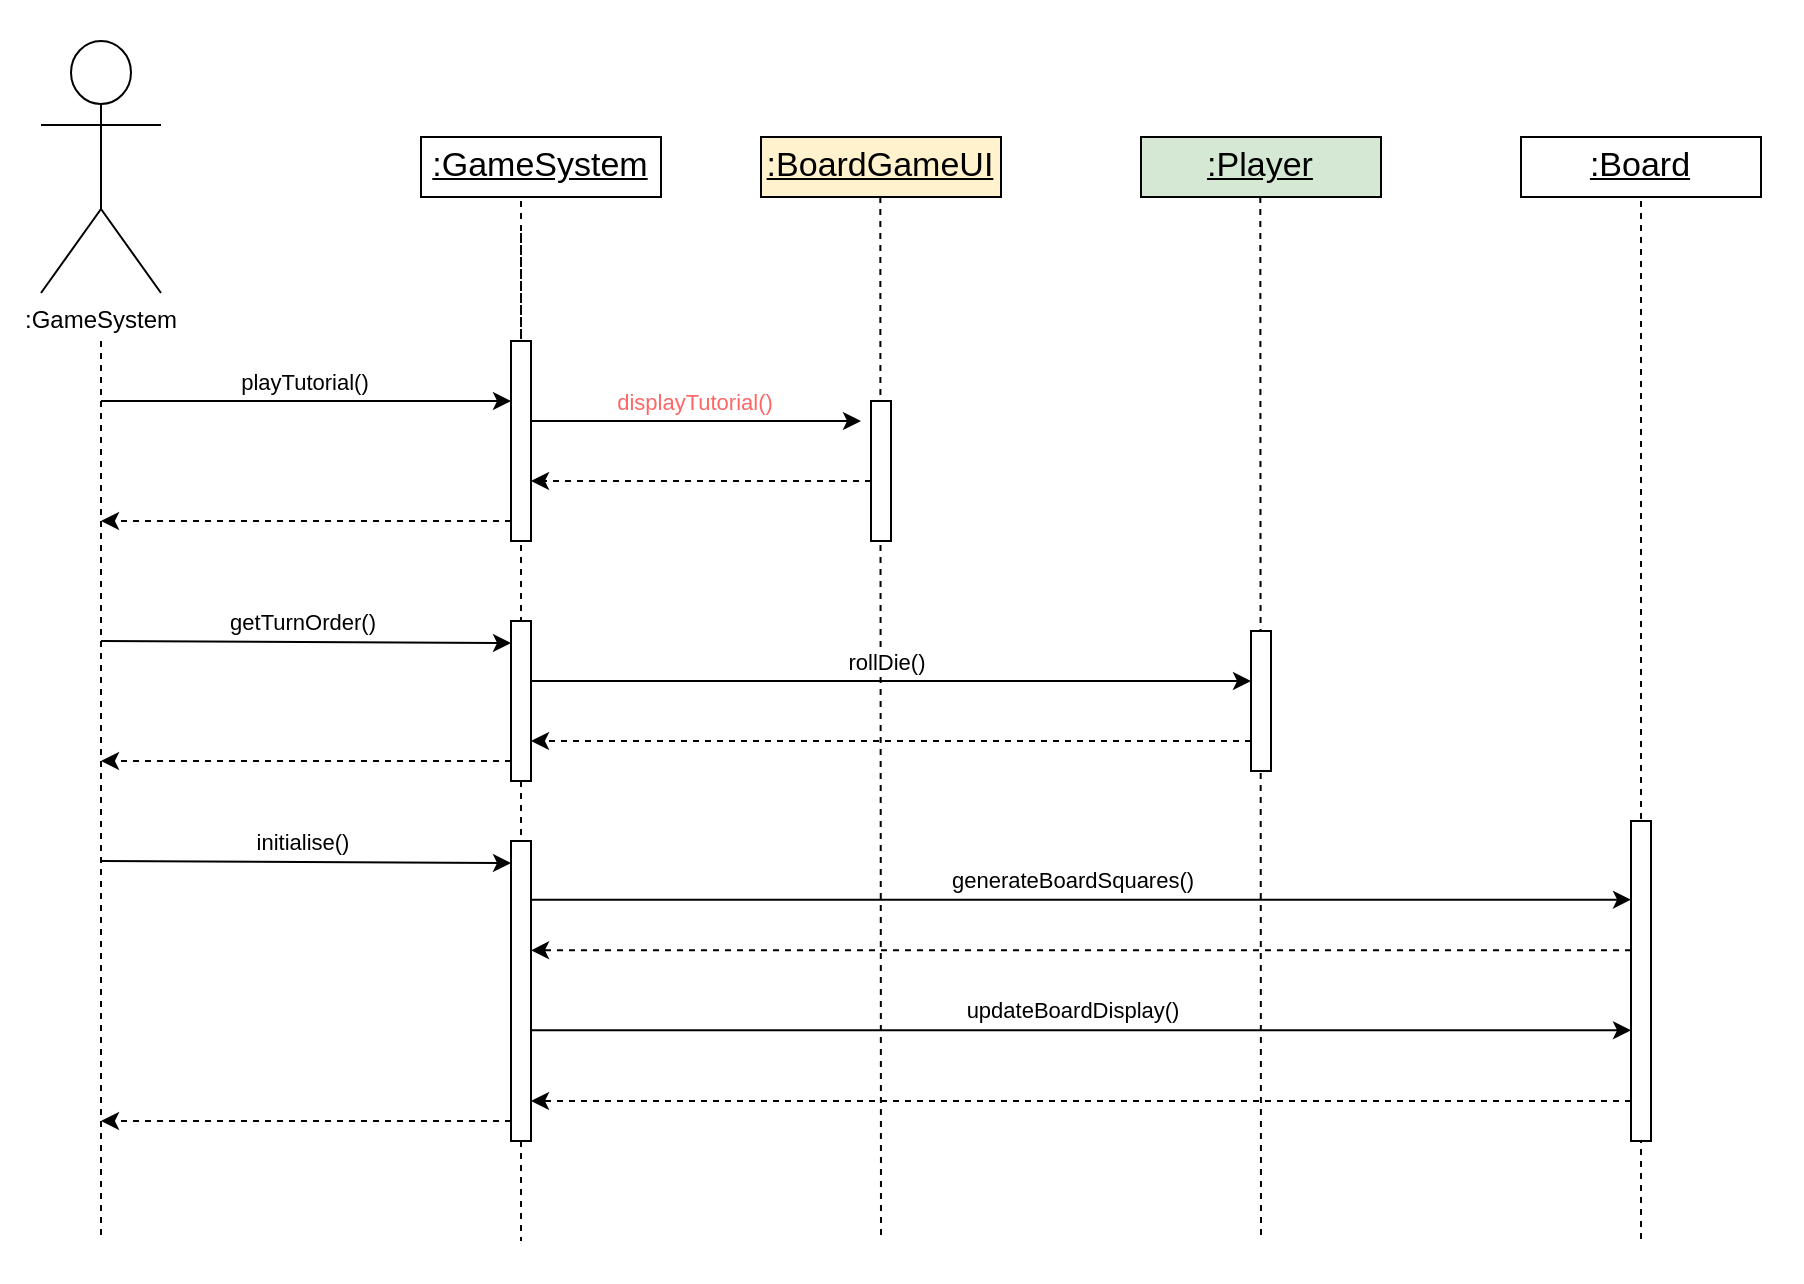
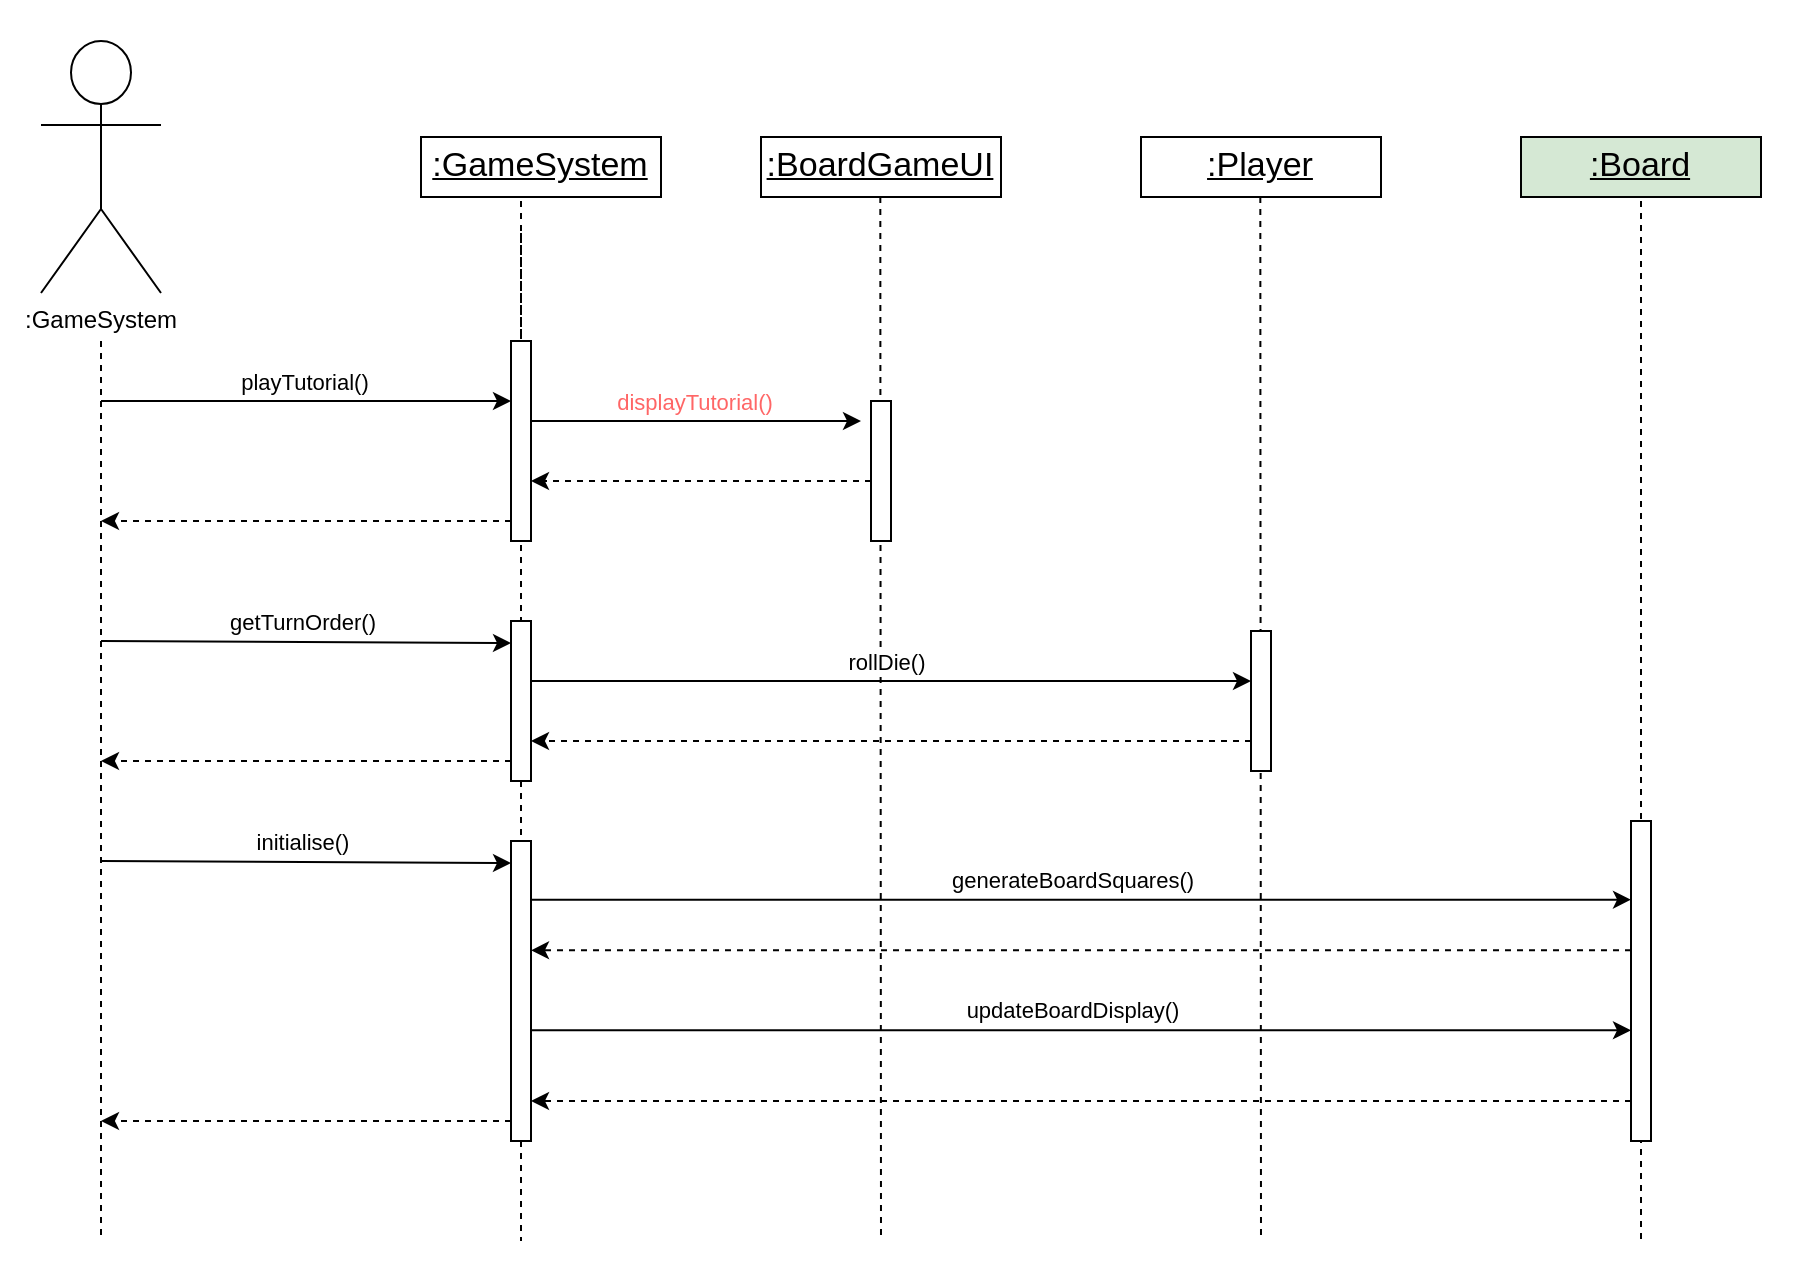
  <mxCell id="0" />
  <mxCell id="1" parent="0" />
  <mxCell id="2" style="edgeStyle=orthogonalEdgeStyle;rounded=0;orthogonalLoop=1;jettySize=auto;html=1;dashed=1;endArrow=none;endFill=0;" parent="1" edge="1"><mxGeometry relative="1" as="geometry"><mxPoint x="50" y="620" as="targetPoint" /><mxPoint x="50" y="170" as="sourcePoint" /></mxGeometry></mxCell>
  <mxCell id="3" value=":GameSystem" style="shape=umlActor;verticalLabelPosition=bottom;verticalAlign=top;html=1;outlineConnect=0;" parent="1" vertex="1"><mxGeometry x="20" y="20" width="60" height="126" as="geometry" /></mxCell>
  <mxCell id="4" value=":GameSystem" style="html=1;whiteSpace=wrap;fontStyle=4;fontSize=17;horizontal=1;" parent="1" vertex="1"><mxGeometry x="210" y="68" width="120" height="30" as="geometry" /></mxCell>
  <mxCell id="5" style="edgeStyle=orthogonalEdgeStyle;rounded=0;orthogonalLoop=1;jettySize=auto;html=1;dashed=1;endArrow=none;endFill=0;exitX=0.5;exitY=1;exitDx=0;exitDy=0;" parent="1" source="14" edge="1"><mxGeometry relative="1" as="geometry"><mxPoint x="260" y="620" as="targetPoint" /><mxPoint x="260" y="116" as="sourcePoint" /><Array as="points"><mxPoint x="260" y="406" /></Array></mxGeometry></mxCell>
  <mxCell id="6" value="" style="edgeStyle=orthogonalEdgeStyle;rounded=0;orthogonalLoop=1;jettySize=auto;html=1;dashed=1;endArrow=none;endFill=0;exitX=0.5;exitY=1;exitDx=0;exitDy=0;" parent="1" source="4" edge="1"><mxGeometry relative="1" as="geometry"><mxPoint x="260" y="196" as="targetPoint" /><mxPoint x="260" y="56" as="sourcePoint" /><Array as="points"><mxPoint x="260" y="206" /><mxPoint x="260" y="206" /></Array></mxGeometry></mxCell>
  <mxCell id="7" value="" style="endArrow=classic;html=1;rounded=0;" parent="1" target="15" edge="1"><mxGeometry width="50" height="50" relative="1" as="geometry"><mxPoint x="50" y="200" as="sourcePoint" /><mxPoint x="140" y="200" as="targetPoint" /></mxGeometry></mxCell>
  <mxCell id="8" value="playTutorial()" style="edgeLabel;html=1;align=center;verticalAlign=middle;resizable=0;points=[];" parent="7" vertex="1" connectable="0"><mxGeometry x="-0.019" relative="1" as="geometry"><mxPoint y="-10" as="offset" /></mxGeometry></mxCell>
  <mxCell id="9" value="" style="endArrow=classic;dashed=1;html=1;rounded=0;" parent="1" edge="1"><mxGeometry width="50" height="50" relative="1" as="geometry"><mxPoint x="255" y="260" as="sourcePoint" /><mxPoint x="50" y="260" as="targetPoint" /></mxGeometry></mxCell>
  <mxCell id="10" value="" style="endArrow=classic;html=1;rounded=0;entryX=0;entryY=0;entryDx=0;entryDy=5;entryPerimeter=0;" parent="1" edge="1"><mxGeometry width="50" height="50" relative="1" as="geometry"><mxPoint x="50" y="320" as="sourcePoint" /><mxPoint x="255" y="321" as="targetPoint" /></mxGeometry></mxCell>
  <mxCell id="11" value="getTurnOrder()" style="edgeLabel;html=1;align=center;verticalAlign=middle;resizable=0;points=[];" parent="10" vertex="1" connectable="0"><mxGeometry x="-0.019" relative="1" as="geometry"><mxPoint y="-10" as="offset" /></mxGeometry></mxCell>
  <mxCell id="12" value="" style="endArrow=classic;dashed=1;html=1;rounded=0;" parent="1" edge="1"><mxGeometry width="50" height="50" relative="1" as="geometry"><mxPoint x="255" y="380" as="sourcePoint" /><mxPoint x="50" y="380" as="targetPoint" /></mxGeometry></mxCell>
  <mxCell id="13" value="" style="edgeStyle=orthogonalEdgeStyle;rounded=0;orthogonalLoop=1;jettySize=auto;html=1;dashed=1;endArrow=none;endFill=0;exitX=0.5;exitY=1;exitDx=0;exitDy=0;" parent="1" target="14" edge="1"><mxGeometry relative="1" as="geometry"><mxPoint x="260" y="460" as="targetPoint" /><mxPoint x="260" y="116" as="sourcePoint" /><Array as="points"><mxPoint x="260" y="240" /><mxPoint x="260" y="240" /></Array></mxGeometry></mxCell>
  <mxCell id="14" value="" style="html=1;points=[[0,0,0,0,5],[0,1,0,0,-5],[1,0,0,0,5],[1,1,0,0,-5]];perimeter=orthogonalPerimeter;outlineConnect=0;targetShapes=umlLifeline;portConstraint=eastwest;newEdgeStyle={&quot;curved&quot;:0,&quot;rounded&quot;:0};" parent="1" vertex="1"><mxGeometry x="255" y="310" width="10" height="80" as="geometry" /></mxCell>
  <mxCell id="15" value="" style="html=1;points=[[0,0,0,0,5],[0,1,0,0,-5],[1,0,0,0,5],[1,1,0,0,-5]];perimeter=orthogonalPerimeter;outlineConnect=0;targetShapes=umlLifeline;portConstraint=eastwest;newEdgeStyle={&quot;curved&quot;:0,&quot;rounded&quot;:0};" parent="1" vertex="1"><mxGeometry x="255" y="170" width="10" height="100" as="geometry" /></mxCell>
  <mxCell id="16" value="" style="endArrow=classic;html=1;rounded=0;entryX=0;entryY=0;entryDx=0;entryDy=5;entryPerimeter=0;" parent="1" edge="1"><mxGeometry width="50" height="50" relative="1" as="geometry"><mxPoint x="50" y="430" as="sourcePoint" /><mxPoint x="255" y="431" as="targetPoint" /></mxGeometry></mxCell>
  <mxCell id="17" value="initialise()" style="edgeLabel;html=1;align=center;verticalAlign=middle;resizable=0;points=[];" parent="16" vertex="1" connectable="0"><mxGeometry x="-0.019" relative="1" as="geometry"><mxPoint y="-10" as="offset" /></mxGeometry></mxCell>
  <mxCell id="18" value="" style="endArrow=classic;dashed=1;html=1;rounded=0;" parent="1" edge="1"><mxGeometry width="50" height="50" relative="1" as="geometry"><mxPoint x="255" y="560" as="sourcePoint" /><mxPoint x="50" y="560" as="targetPoint" /></mxGeometry></mxCell>
  <mxCell id="19" value="" style="html=1;points=[[0,0,0,0,5],[0,1,0,0,-5],[1,0,0,0,5],[1,1,0,0,-5]];perimeter=orthogonalPerimeter;outlineConnect=0;targetShapes=umlLifeline;portConstraint=eastwest;newEdgeStyle={&quot;curved&quot;:0,&quot;rounded&quot;:0};" parent="1" vertex="1"><mxGeometry x="255" y="420" width="10" height="150" as="geometry" /></mxCell>
- <mxCell id="20" value=":BoardGameUI" style="html=1;whiteSpace=wrap;fontStyle=4;fontSize=17;horizontal=1;fillColor=#fff2cc;" vertex="1" parent="1"><mxGeometry x="380" y="68" width="120" height="30" as="geometry" /></mxCell>
+ <mxCell id="20" value=":BoardGameUI" style="html=1;whiteSpace=wrap;fontStyle=4;fontSize=17;horizontal=1;" vertex="1" parent="1"><mxGeometry x="380" y="68" width="120" height="30" as="geometry" /></mxCell>
  <mxCell id="21" value="" style="endArrow=classic;html=1;rounded=0;" edge="1" parent="1"><mxGeometry width="50" height="50" relative="1" as="geometry"><mxPoint x="265" y="210" as="sourcePoint" /><mxPoint x="430" y="210" as="targetPoint" /></mxGeometry></mxCell>
  <mxCell id="22" value="&lt;font color=&quot;#ff6666&quot;&gt;displayTutorial()&lt;/font&gt;" style="edgeLabel;html=1;align=center;verticalAlign=middle;resizable=0;points=[];strokeColor=#FF7575;fillColor=#FF6666;" vertex="1" connectable="0" parent="21"><mxGeometry x="-0.019" relative="1" as="geometry"><mxPoint y="-10" as="offset" /></mxGeometry></mxCell>
  <mxCell id="23" value="" style="edgeStyle=orthogonalEdgeStyle;rounded=0;orthogonalLoop=1;jettySize=auto;html=1;dashed=1;endArrow=none;endFill=0;exitX=0.5;exitY=1;exitDx=0;exitDy=0;" edge="1" parent="1"><mxGeometry relative="1" as="geometry"><mxPoint x="440" y="620" as="targetPoint" /><mxPoint x="439.66" y="98" as="sourcePoint" /><Array as="points"><mxPoint x="440" y="190" /><mxPoint x="440" y="190" /></Array></mxGeometry></mxCell>
  <mxCell id="24" value="" style="html=1;points=[[0,0,0,0,5],[0,1,0,0,-5],[1,0,0,0,5],[1,1,0,0,-5]];perimeter=orthogonalPerimeter;outlineConnect=0;targetShapes=umlLifeline;portConstraint=eastwest;newEdgeStyle={&quot;curved&quot;:0,&quot;rounded&quot;:0};" vertex="1" parent="1"><mxGeometry x="435" y="200" width="10" height="70" as="geometry" /></mxCell>
  <mxCell id="25" value="" style="endArrow=classic;dashed=1;html=1;rounded=0;" edge="1" parent="1" target="15"><mxGeometry width="50" height="50" relative="1" as="geometry"><mxPoint x="435" y="240" as="sourcePoint" /><mxPoint x="270" y="240" as="targetPoint" /></mxGeometry></mxCell>
- <mxCell id="26" value=":Player" style="html=1;whiteSpace=wrap;fontStyle=4;fontSize=17;horizontal=1;fillColor=#d5e8d4;" vertex="1" parent="1"><mxGeometry x="570" y="68" width="120" height="30" as="geometry" /></mxCell>
+ <mxCell id="26" value=":Player" style="html=1;whiteSpace=wrap;fontStyle=4;fontSize=17;horizontal=1;" vertex="1" parent="1"><mxGeometry x="570" y="68" width="120" height="30" as="geometry" /></mxCell>
  <mxCell id="27" value="" style="edgeStyle=orthogonalEdgeStyle;rounded=0;orthogonalLoop=1;jettySize=auto;html=1;dashed=1;endArrow=none;endFill=0;exitX=0.5;exitY=1;exitDx=0;exitDy=0;" edge="1" parent="1"><mxGeometry relative="1" as="geometry"><mxPoint x="630" y="620" as="targetPoint" /><mxPoint x="629.66" y="98" as="sourcePoint" /><Array as="points"><mxPoint x="630" y="190" /><mxPoint x="630" y="190" /></Array></mxGeometry></mxCell>
  <mxCell id="28" value="" style="html=1;points=[[0,0,0,0,5],[0,1,0,0,-5],[1,0,0,0,5],[1,1,0,0,-5]];perimeter=orthogonalPerimeter;outlineConnect=0;targetShapes=umlLifeline;portConstraint=eastwest;newEdgeStyle={&quot;curved&quot;:0,&quot;rounded&quot;:0};" vertex="1" parent="1"><mxGeometry x="625" y="315" width="10" height="70" as="geometry" /></mxCell>
  <mxCell id="29" value="" style="endArrow=classic;html=1;rounded=0;" edge="1" parent="1" target="28"><mxGeometry width="50" height="50" relative="1" as="geometry"><mxPoint x="265" y="340" as="sourcePoint" /><mxPoint x="470" y="341" as="targetPoint" /></mxGeometry></mxCell>
  <mxCell id="30" value="rollDie()" style="edgeLabel;html=1;align=center;verticalAlign=middle;resizable=0;points=[];" vertex="1" connectable="0" parent="29"><mxGeometry x="-0.019" relative="1" as="geometry"><mxPoint y="-10" as="offset" /></mxGeometry></mxCell>
  <mxCell id="31" value="" style="endArrow=classic;dashed=1;html=1;rounded=0;" edge="1" parent="1"><mxGeometry width="50" height="50" relative="1" as="geometry"><mxPoint x="625" y="370" as="sourcePoint" /><mxPoint x="265" y="370" as="targetPoint" /></mxGeometry></mxCell>
- <mxCell id="32" value=":Board" style="html=1;whiteSpace=wrap;fontStyle=4;fontSize=17;horizontal=1;" vertex="1" parent="1"><mxGeometry x="760" y="68" width="120" height="30" as="geometry" /></mxCell>
+ <mxCell id="32" value=":Board" style="html=1;whiteSpace=wrap;fontStyle=4;fontSize=17;horizontal=1;fillColor=#d5e8d4;" vertex="1" parent="1"><mxGeometry x="760" y="68" width="120" height="30" as="geometry" /></mxCell>
  <mxCell id="33" value="" style="edgeStyle=orthogonalEdgeStyle;rounded=0;orthogonalLoop=1;jettySize=auto;html=1;dashed=1;endArrow=none;endFill=0;" edge="1" parent="1"><mxGeometry relative="1" as="geometry"><mxPoint x="820" y="620" as="targetPoint" /><mxPoint x="820" y="100" as="sourcePoint" /><Array as="points"><mxPoint x="819.66" y="100" /><mxPoint x="819.66" y="100" /></Array></mxGeometry></mxCell>
  <mxCell id="34" value="" style="html=1;points=[[0,0,0,0,5],[0,1,0,0,-5],[1,0,0,0,5],[1,1,0,0,-5]];perimeter=orthogonalPerimeter;outlineConnect=0;targetShapes=umlLifeline;portConstraint=eastwest;newEdgeStyle={&quot;curved&quot;:0,&quot;rounded&quot;:0};" vertex="1" parent="1"><mxGeometry x="815" y="410" width="10" height="160" as="geometry" /></mxCell>
  <mxCell id="35" value="" style="endArrow=classic;html=1;rounded=0;" edge="1" parent="1"><mxGeometry width="50" height="50" relative="1" as="geometry"><mxPoint x="265" y="449.32" as="sourcePoint" /><mxPoint x="815" y="449.32" as="targetPoint" /></mxGeometry></mxCell>
  <mxCell id="36" value="generateBoardSquares()" style="edgeLabel;html=1;align=center;verticalAlign=middle;resizable=0;points=[];" vertex="1" connectable="0" parent="35"><mxGeometry x="-0.019" relative="1" as="geometry"><mxPoint y="-10" as="offset" /></mxGeometry></mxCell>
  <mxCell id="37" value="" style="endArrow=classic;dashed=1;html=1;rounded=0;" edge="1" parent="1"><mxGeometry width="50" height="50" relative="1" as="geometry"><mxPoint x="815" y="474.66" as="sourcePoint" /><mxPoint x="265" y="474.66" as="targetPoint" /></mxGeometry></mxCell>
  <mxCell id="38" value="" style="endArrow=classic;html=1;rounded=0;" edge="1" parent="1"><mxGeometry width="50" height="50" relative="1" as="geometry"><mxPoint x="265" y="514.66" as="sourcePoint" /><mxPoint x="815" y="514.66" as="targetPoint" /></mxGeometry></mxCell>
  <mxCell id="39" value="updateBoardDisplay()" style="edgeLabel;html=1;align=center;verticalAlign=middle;resizable=0;points=[];" vertex="1" connectable="0" parent="38"><mxGeometry x="-0.019" relative="1" as="geometry"><mxPoint y="-10" as="offset" /></mxGeometry></mxCell>
  <mxCell id="40" value="" style="endArrow=classic;dashed=1;html=1;rounded=0;" edge="1" parent="1"><mxGeometry width="50" height="50" relative="1" as="geometry"><mxPoint x="815" y="550" as="sourcePoint" /><mxPoint x="265" y="550" as="targetPoint" /></mxGeometry></mxCell>
